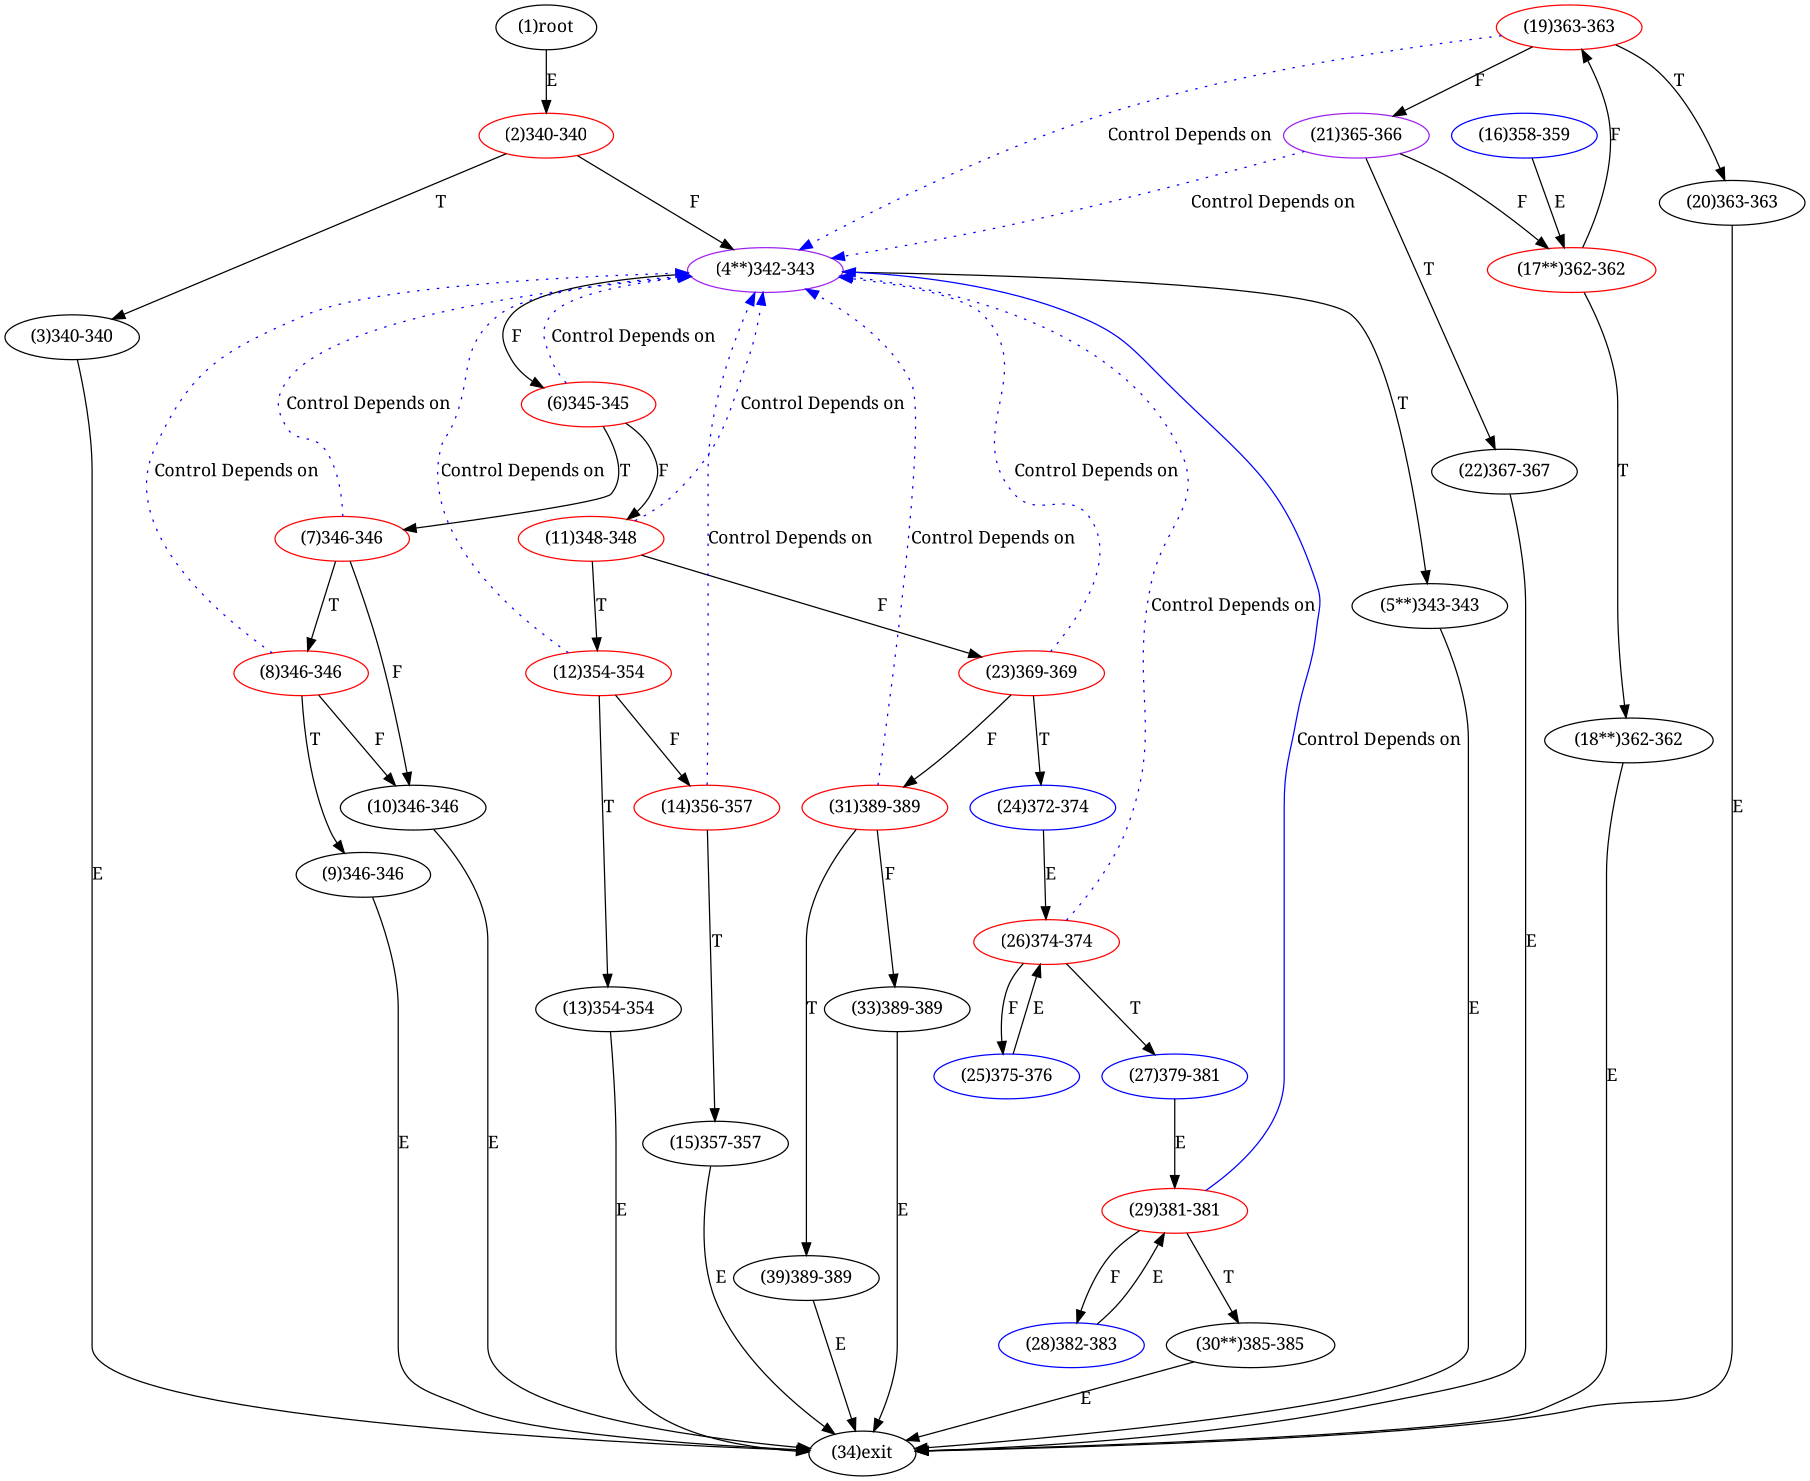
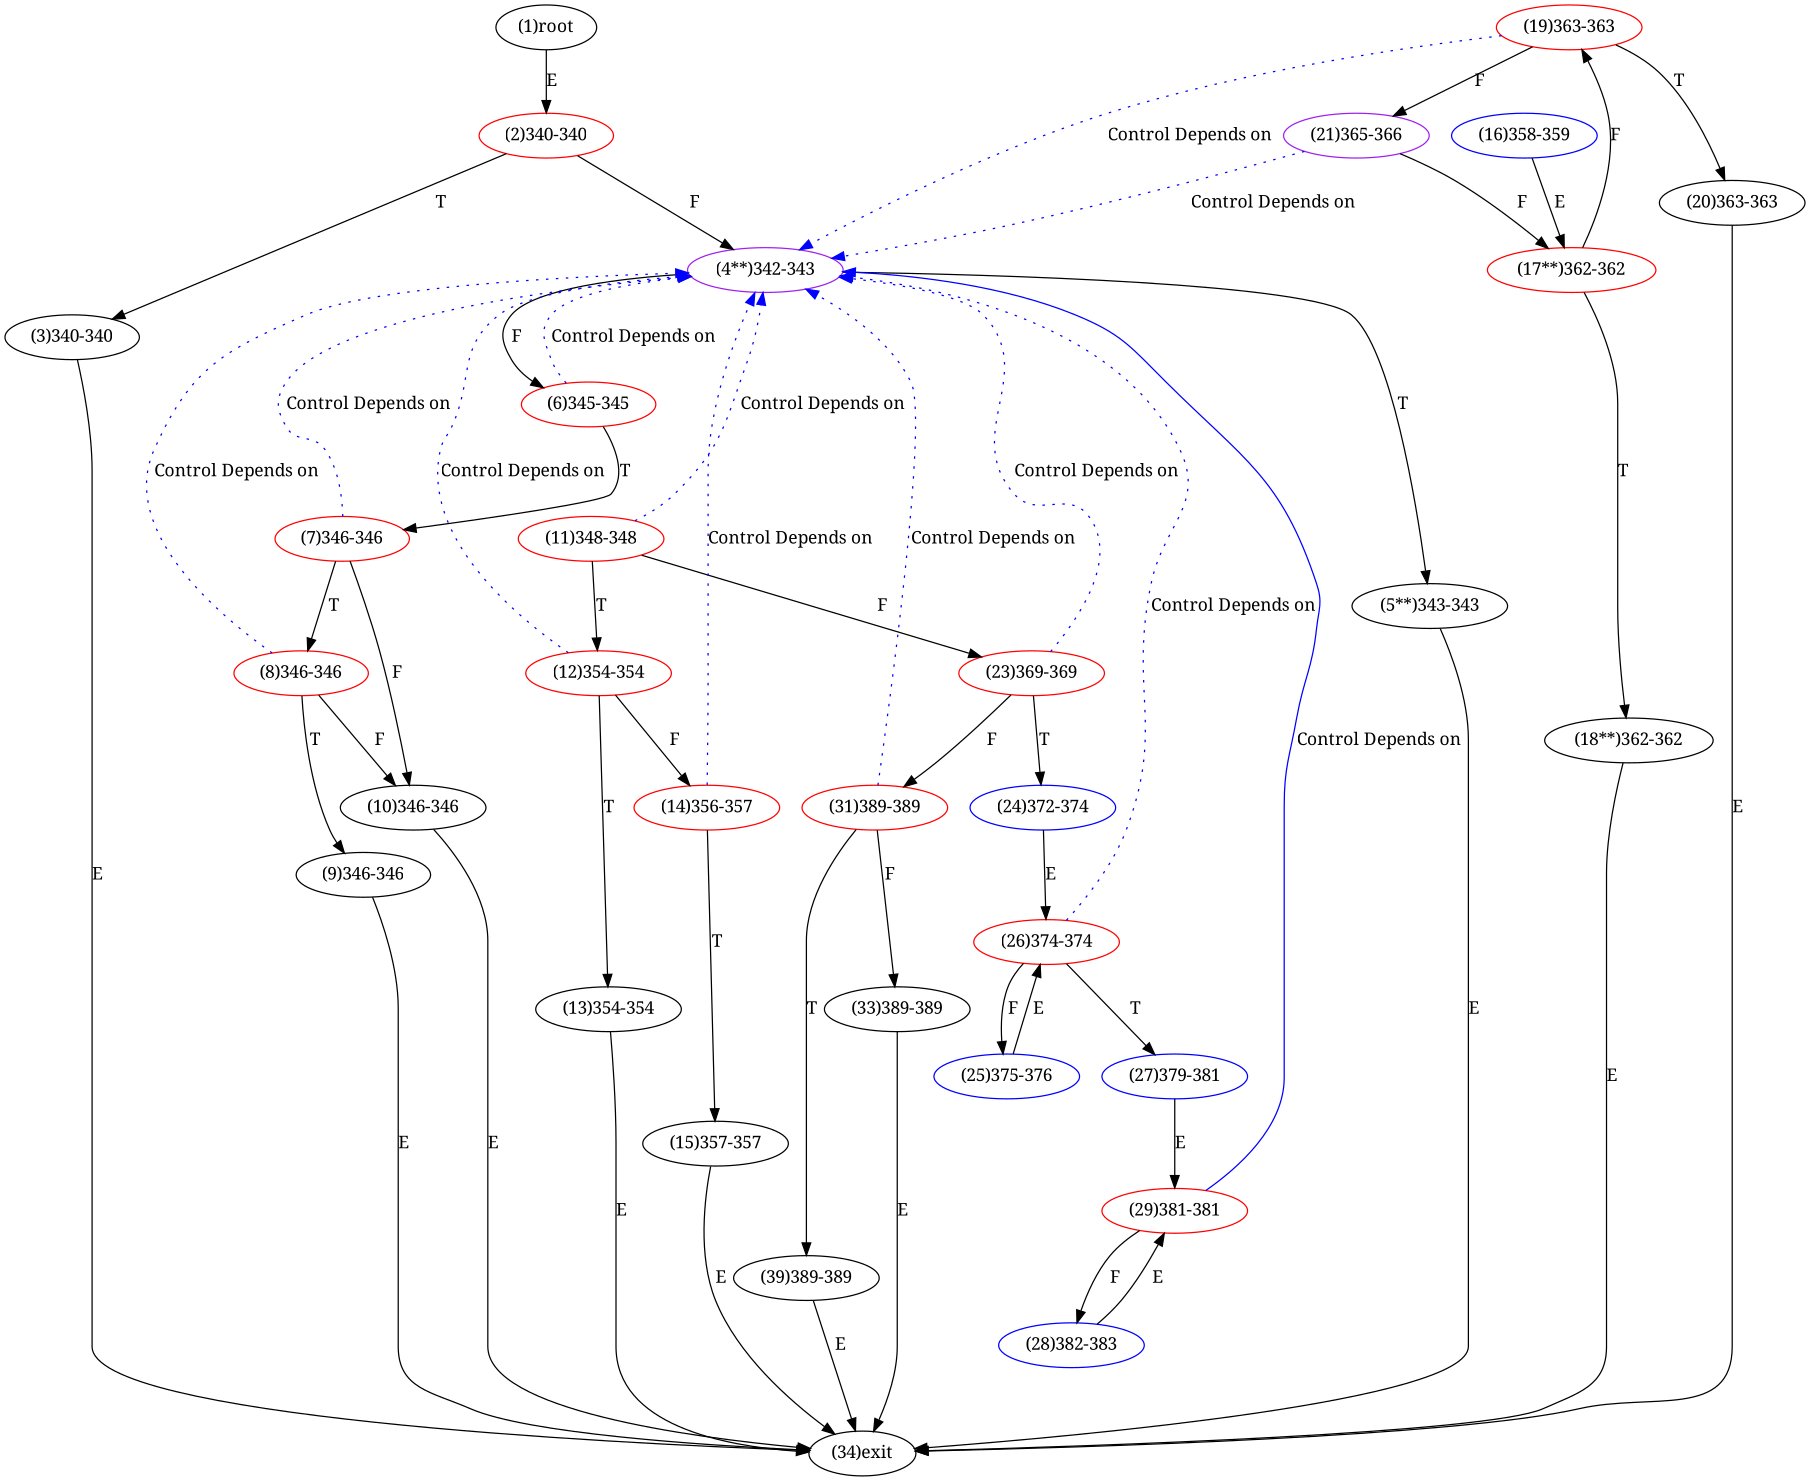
  digraph {
    fontname="Noto Serif"
    node [fontname="Noto Serif"]
    edge [fontname="Noto Serif"]
    n1 [label="(1)root"]
    n2 [color=red label="(2)340-340"]
    n3 [label="(3)340-340"]
    n4 [color=purple label="(4**)342-343"]
    n5 [label="(34)exit"]
    n6 [label="(5**)343-343"]
    n7 [color=red label="(6)345-345"]
    n8 [color=red label="(7)346-346"]
    n9 [color=red label="(11)348-348"]
    n10 [color=red label="(8)346-346"]
    n11 [label="(10)346-346"]
    n12 [color=red label="(12)354-354"]
    n13 [color=red label="(23)369-369"]
    n14 [label="(9)346-346"]
    n15 [label="(13)354-354"]
    n16 [color=red label="(14)356-357"]
    n17 [color=blue label="(24)372-374"]
    n18 [color=red label="(31)389-389"]
    n19 [label="(15)357-357"]
    n20 [color=blue label="(16)358-359"]
    n21 [color=red label="(17**)362-362"]
    n22 [color=red label="(19)363-363"]
    n23 [label="(18**)362-362"]
    n24 [color=purple label="(21)365-366"]
    n25 [label="(20)363-363"]
-   n26 [label="(22)367-367"]
    n27 [color=red label="(26)374-374"]
    n28 [label="(39)389-389"]
    n29 [label="(33)389-389"]
    n30 [color=blue label="(25)375-376"]
    n31 [color=blue label="(27)379-381"]
    n32 [color=red label="(29)381-381"]
    n33 [color=blue label="(28)382-383"]
-   n34 [label="(30**)385-385"]
    n1 -> n2 [label=E]
    n2 -> n3 [label=T]
    n2 -> n4 [label=F]
    n3 -> n5 [label=E]
    n4 -> n6 [label=T]
    n4 -> n7 [label=F]
    n6 -> n5 [label=E]
    n7 -> n4 [color=blue label="Control Depends on" style=dotted]
    n7 -> n8 [label=T]
-   n7 -> n9 [label=F]
    n8 -> n4 [color=blue label="Control Depends on" style=dotted]
    n8 -> n10 [label=T]
    n8 -> n11 [label=F]
    n9 -> n4 [color=blue label="Control Depends on" style=dotted]
    n9 -> n12 [label=T]
    n9 -> n13 [label=F]
    n10 -> n4 [color=blue label="Control Depends on" style=dotted]
    n10 -> n11 [label=F]
    n10 -> n14 [label=T]
    n11 -> n5 [label=E]
    n12 -> n4 [color=blue label="Control Depends on" style=dotted]
    n12 -> n15 [label=T]
    n12 -> n16 [label=F]
    n13 -> n4 [color=blue label="Control Depends on" style=dotted]
    n13 -> n17 [label=T]
    n13 -> n18 [label=F]
    n14 -> n5 [label=E]
    n15 -> n5 [label=E]
    n16 -> n4 [color=blue label="Control Depends on" style=dotted]
    n16 -> n19 [label=T]
    n17 -> n27 [label=E]
    n18 -> n4 [color=blue label="Control Depends on" style=dotted]
    n18 -> n28 [label=T]
    n18 -> n29 [label=F]
    n19 -> n5 [label=E]
    n20 -> n21 [label=E]
    n21 -> n22 [label=F]
    n21 -> n23 [label=T]
    n22 -> n4 [color=blue label="Control Depends on" style=dotted]
    n22 -> n24 [label=F]
    n22 -> n25 [label=T]
    n23 -> n5 [label=E]
    n24 -> n4 [color=blue label="Control Depends on" style=dotted]
    n24 -> n21 [label=F]
-   n24 -> n26 [label=T]
    n25 -> n5 [label=E]
-   n26 -> n5 [label=E]
    n27 -> n4 [color=blue label="Control Depends on" style=dotted]
    n27 -> n30 [label=F]
    n27 -> n31 [label=T]
    n28 -> n5 [label=E]
    n29 -> n5 [label=E]
    n30 -> n27 [label=E]
    n31 -> n32 [label=E]
    n32 -> n4 [color=blue label="Control Depends on" style=solid]
    n32 -> n33 [label=F]
-   n32 -> n34 [label=T]
    n33 -> n32 [label=E]
-   n34 -> n5 [label=E]
  }
